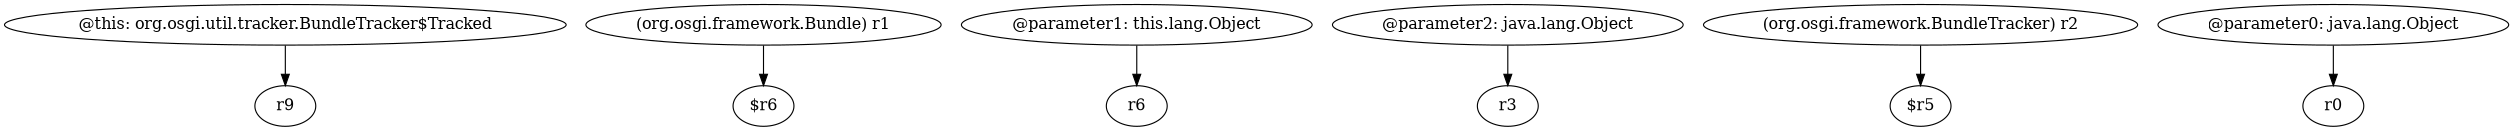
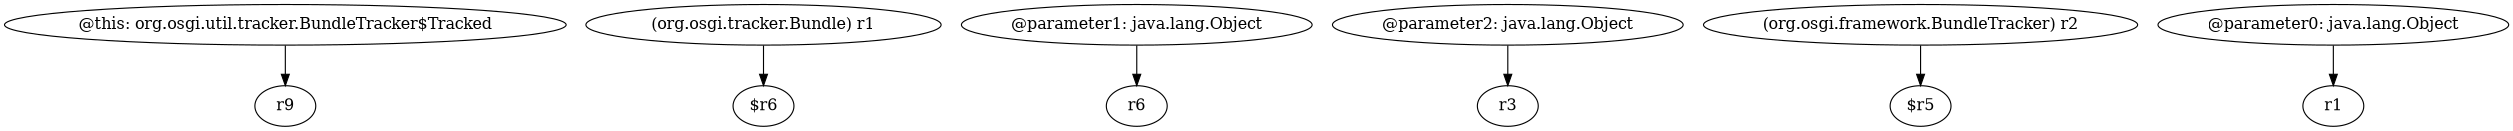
  digraph {
    n1 [label="@this: org.osgi.util.tracker.BundleTracker$Tracked"]
    n2 [label=r9]
-   n3 [label="(org.osgi.framework.Bundle) r1"]
+   n3 [label="(org.osgi.tracker.Bundle) r1"]
    n4 [label="$r6"]
-   n5 [label="@parameter1: this.lang.Object"]
+   n5 [label="@parameter1: java.lang.Object"]
    n6 [label=r6]
    n7 [label="@parameter2: java.lang.Object"]
    n8 [label=r3]
    n9 [label="(org.osgi.framework.BundleTracker) r2"]
    n10 [label="$r5"]
    n11 [label="@parameter0: java.lang.Object"]
-   n12 [label=r0]
+   n12 [label=r1]
    n1 -> n2
    n3 -> n4
    n5 -> n6
    n7 -> n8
    n9 -> n10
    n11 -> n12
  }
